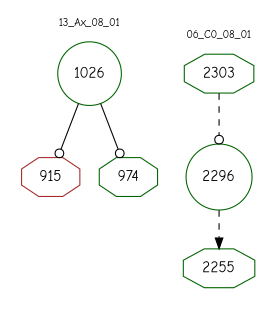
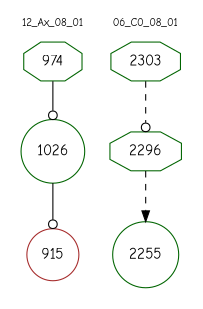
  digraph {
    fontname="Comic Neue"
    node [color=darkgreen fontname="Comic Neue" shape=circle]
    edge [arrowhead=odot color=black fontname="Comic Neue" style=solid]
    n1 [label=1026]
-   n2 [color=brown label=915 shape=octagon]
+   n2 [color=brown label=915]
    n3 [label=974 shape=octagon]
-   n4 [label=2296]
+   n4 [label=2296 shape=octagon]
    n5 [label=2303 shape=octagon]
-   n6 [label=2255 shape=octagon]
+   n6 [label=2255]
    subgraph cluster_1 {
      color=white
      fontsize=10
-     label="13_Ax_08_01"
+     label="12_Ax_08_01"
      n1
      n2
      n3
    }
    subgraph cluster_2 {
      color=white
      fontsize=10
      label="06_C0_08_01"
      n4
      n5
      n6
    }
    n1 -> n2
-   n1 -> n3
+   n3 -> n1
    n4 -> n6 [arrowhead=normal style=dashed]
    n5 -> n4 [style=dashed]
  }
